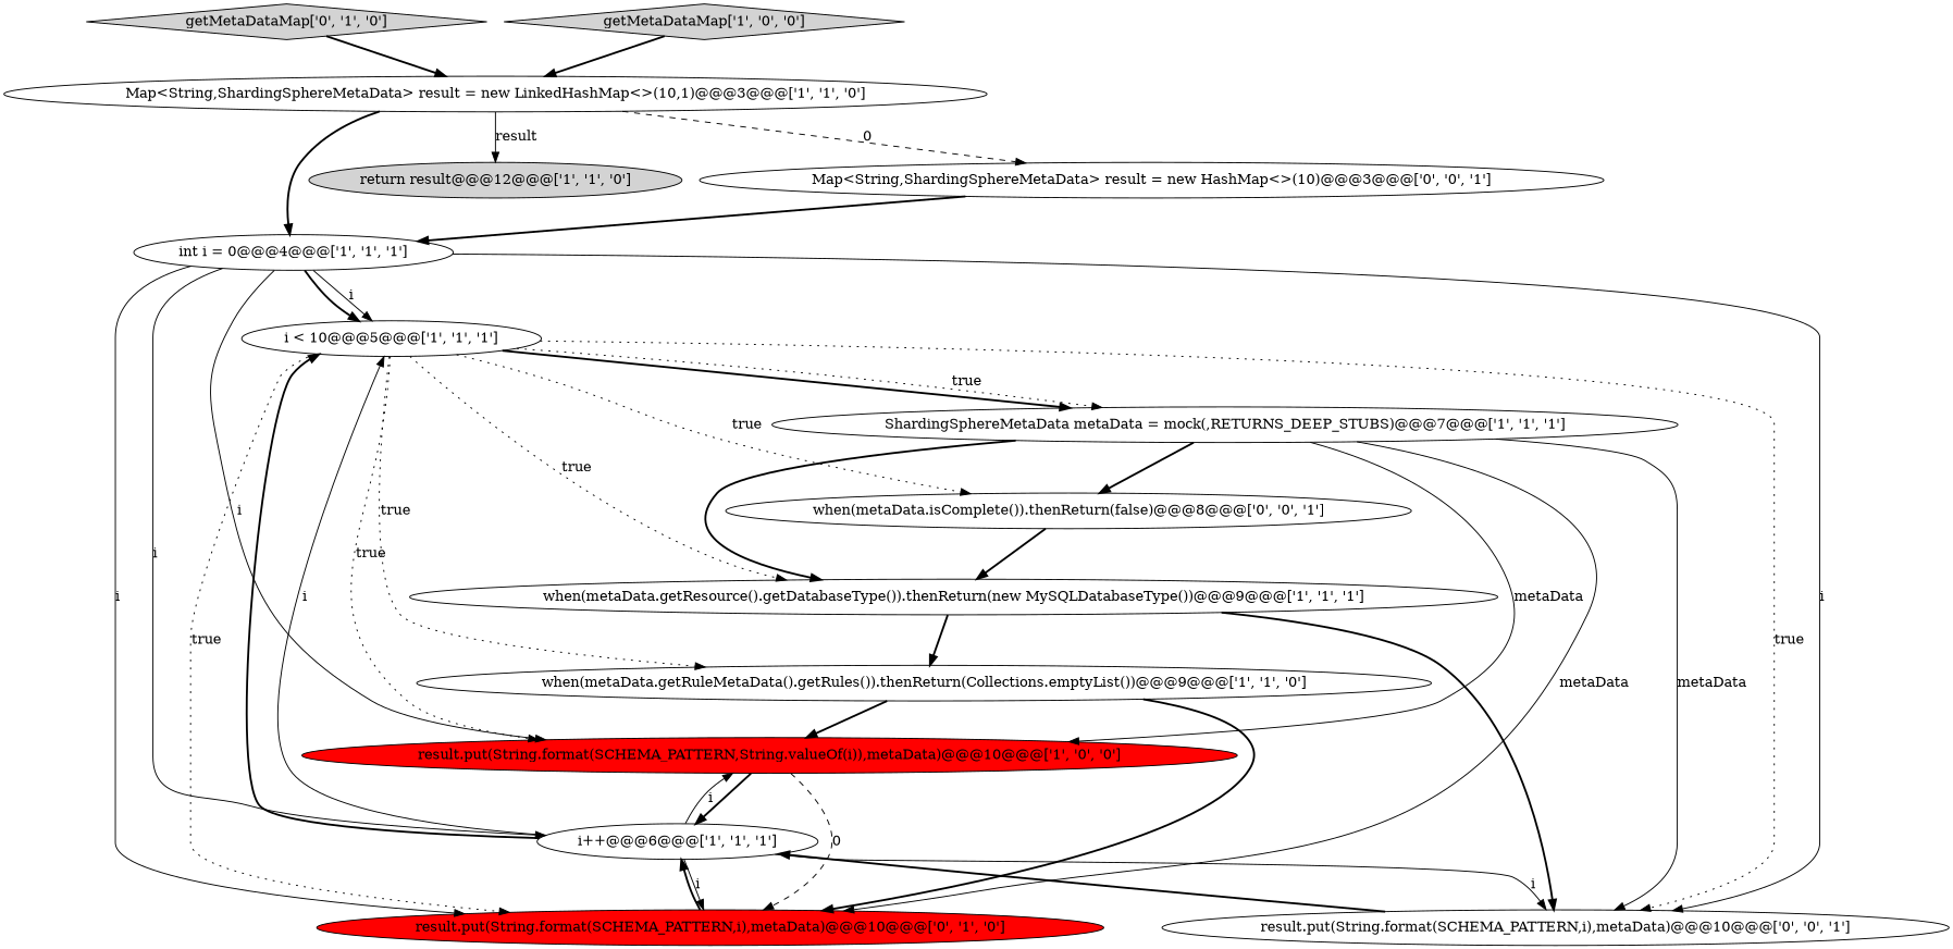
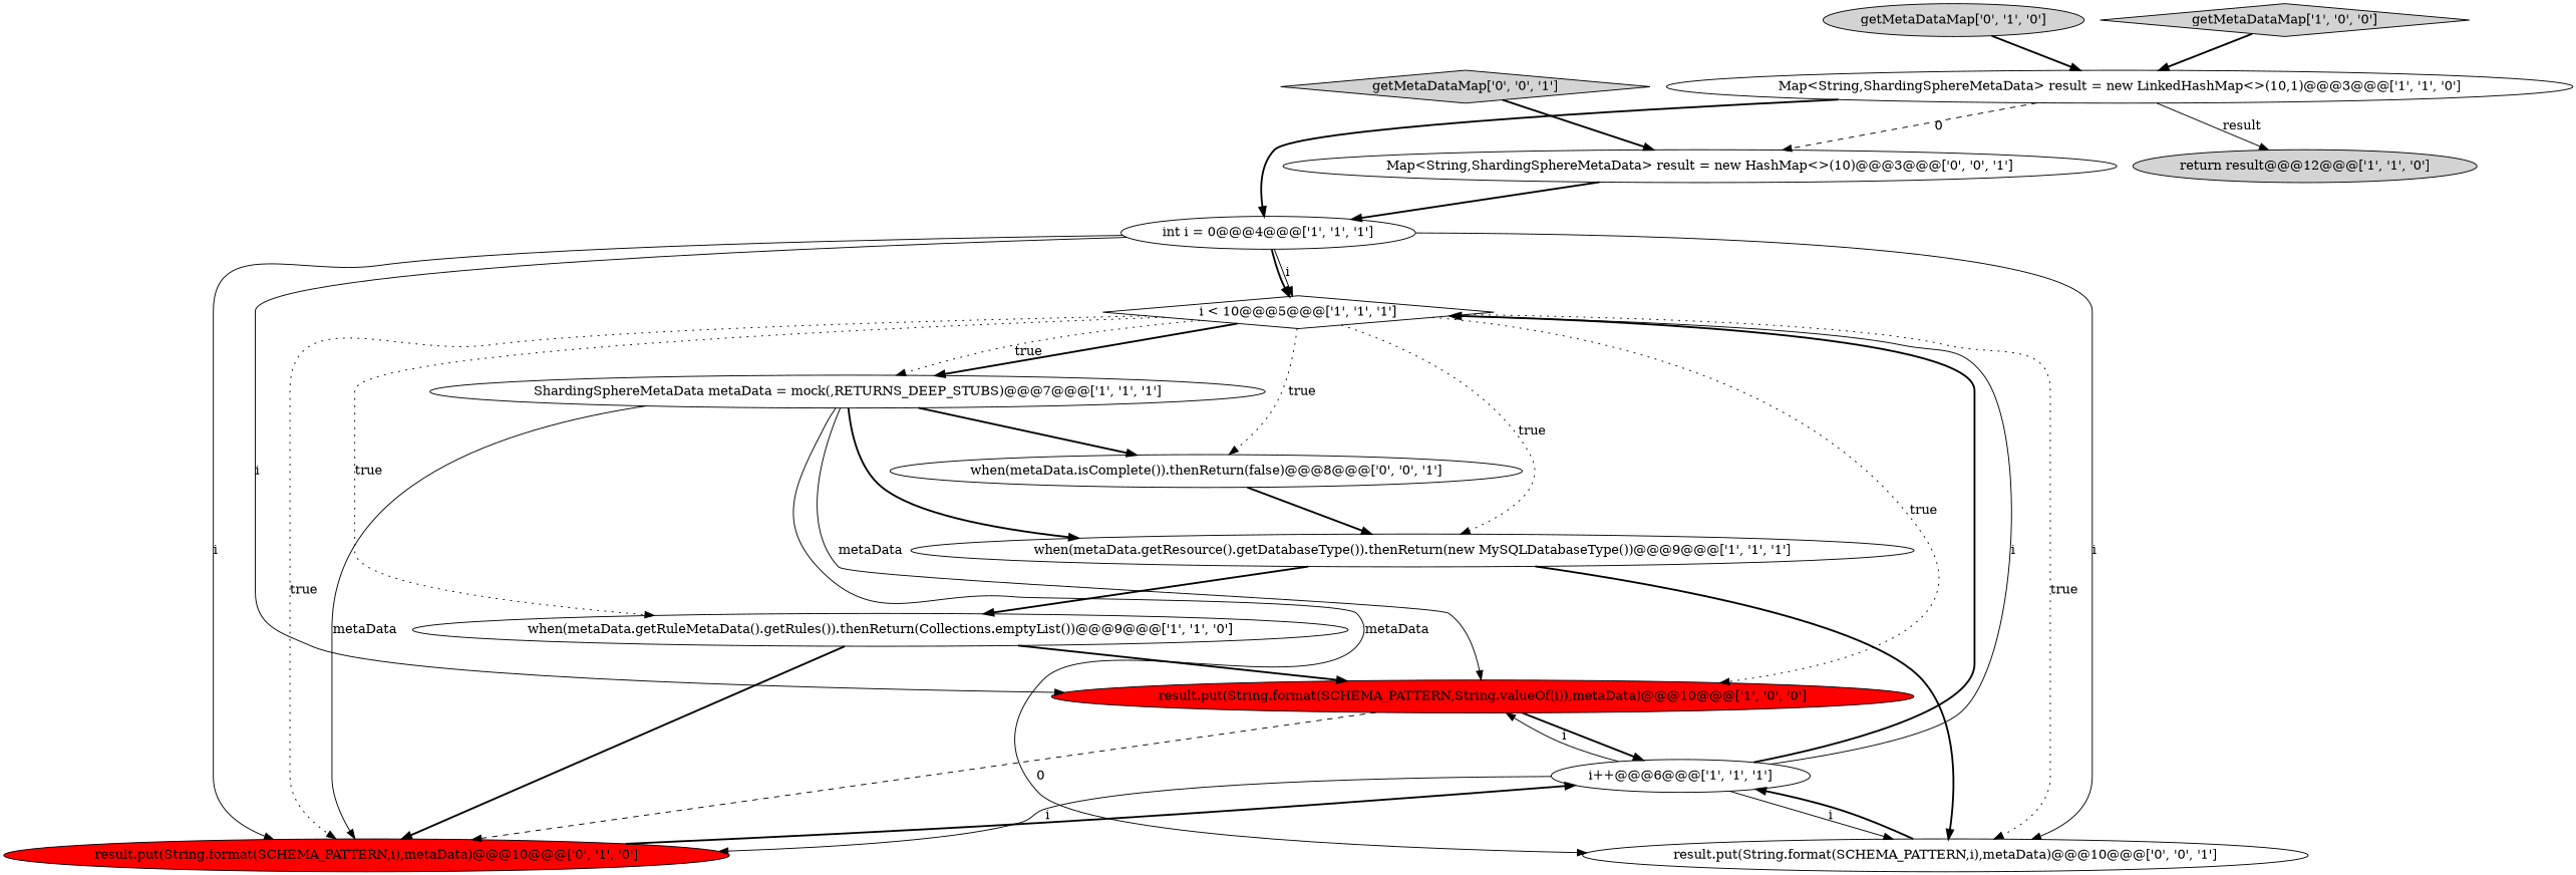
  digraph {
    node [fillcolor=white shape=ellipse style=filled]
    edge [style=bold]
    n1 [label="int i = 0@@@4@@@['1', '1', '1']"]
-   n2 [label="i < 10@@@5@@@['1', '1', '1']"]
+   n2 [label="i < 10@@@5@@@['1', '1', '1']" shape=diamond]
    n3 [fillcolor=red label="result.put(String.format(SCHEMA_PATTERN,String.valueOf(i)),metaData)@@@10@@@['1', '0', '0']"]
    n4 [label="i++@@@6@@@['1', '1', '1']"]
    n5 [fillcolor=red label="result.put(String.format(SCHEMA_PATTERN,i),metaData)@@@10@@@['0', '1', '0']"]
    n6 [label="result.put(String.format(SCHEMA_PATTERN,i),metaData)@@@10@@@['0', '0', '1']"]
    n7 [label="when(metaData.getRuleMetaData().getRules()).thenReturn(Collections.emptyList())@@@9@@@['1', '1', '0']"]
    n8 [label="ShardingSphereMetaData metaData = mock(,RETURNS_DEEP_STUBS)@@@7@@@['1', '1', '1']"]
    n9 [label="when(metaData.getResource().getDatabaseType()).thenReturn(new MySQLDatabaseType())@@@9@@@['1', '1', '1']"]
    n10 [label="when(metaData.isComplete()).thenReturn(false)@@@8@@@['0', '0', '1']"]
    n11 [fillcolor=lightgray label="return result@@@12@@@['1', '1', '0']"]
-   n12 [fillcolor=lightgray label="getMetaDataMap['0', '1', '0']" shape=diamond]
+   n12 [fillcolor=lightgray label="getMetaDataMap['0', '1', '0']"]
    n13 [label="Map<String,ShardingSphereMetaData> result = new LinkedHashMap<>(10,1)@@@3@@@['1', '1', '0']"]
    n14 [label="Map<String,ShardingSphereMetaData> result = new HashMap<>(10)@@@3@@@['0', '0', '1']"]
+   n15 [fillcolor=lightgray label="getMetaDataMap['0', '0', '1']" shape=diamond]
    n16 [fillcolor=lightgray label="getMetaDataMap['1', '0', '0']" shape=diamond]
    n1 -> n2 [label=i style=solid]
    n1 -> n2
    n1 -> n3 [label=i style=solid]
-   n1 -> n4 [label=i style=solid]
    n1 -> n5 [label=i style=solid]
    n1 -> n6 [label=i style=solid]
    n2 -> n3 [label=true style=dotted]
    n2 -> n5 [label=true style=dotted]
    n2 -> n6 [label=true style=dotted]
    n2 -> n7 [label=true style=dotted]
    n2 -> n8
    n2 -> n8 [label=true style=dotted]
    n2 -> n9 [label=true style=dotted]
    n2 -> n10 [label=true style=dotted]
    n3 -> n4
    n3 -> n5 [label=0 style=dashed]
    n4 -> n2
    n4 -> n2 [label=i style=solid]
    n4 -> n3 [label=i style=solid]
    n4 -> n5 [label=i style=solid]
    n4 -> n6 [label=i style=solid]
    n5 -> n4
    n6 -> n4
    n7 -> n3
    n7 -> n5
    n8 -> n3 [label=metaData style=solid]
    n8 -> n5 [label=metaData style=solid]
    n8 -> n6 [label=metaData style=solid]
    n8 -> n9
    n8 -> n10
    n9 -> n6
    n9 -> n7
    n10 -> n9
    n12 -> n13
    n13 -> n1
    n13 -> n11 [label=result style=solid]
    n13 -> n14 [label=0 style=dashed]
    n14 -> n1
+   n15 -> n14
    n16 -> n13
  }
